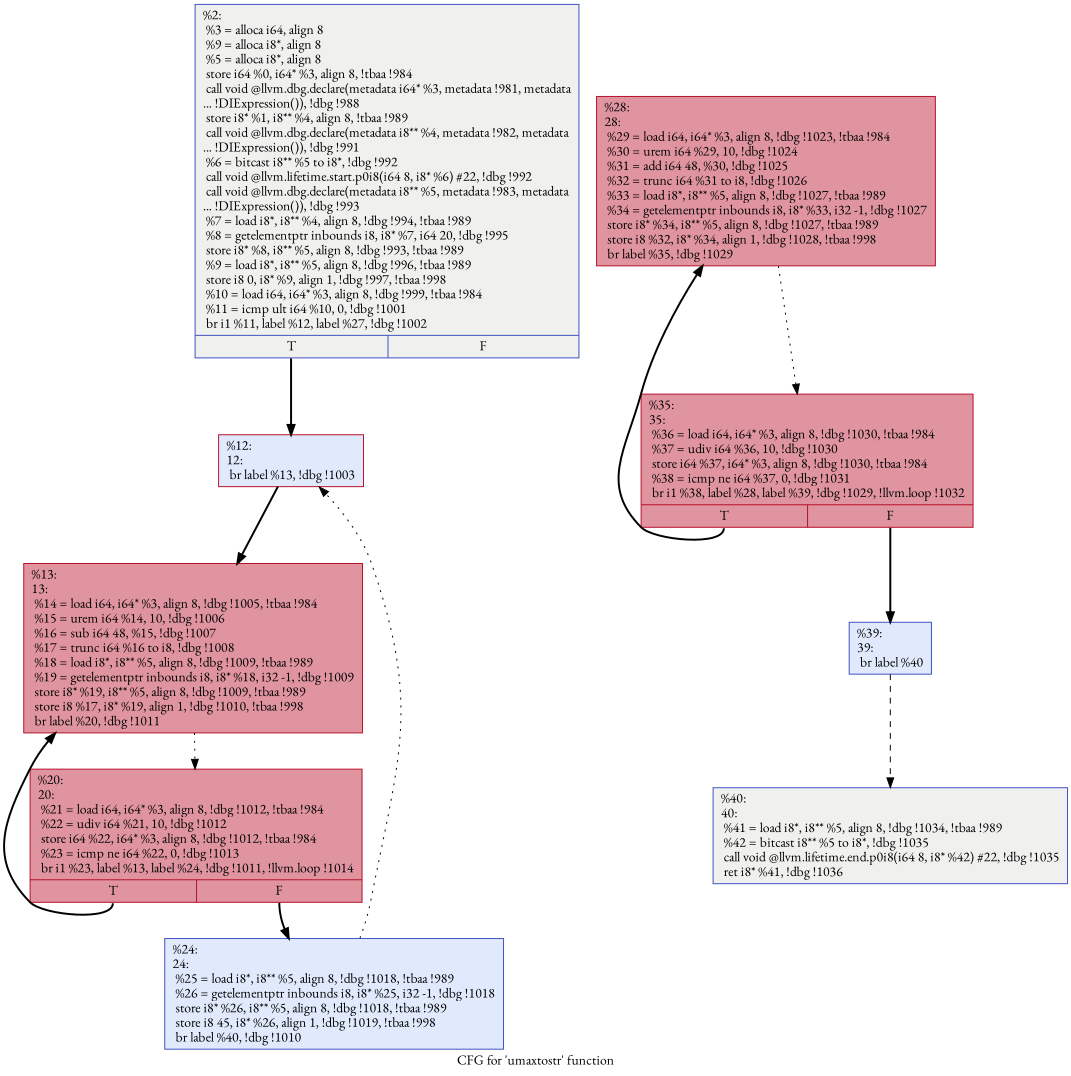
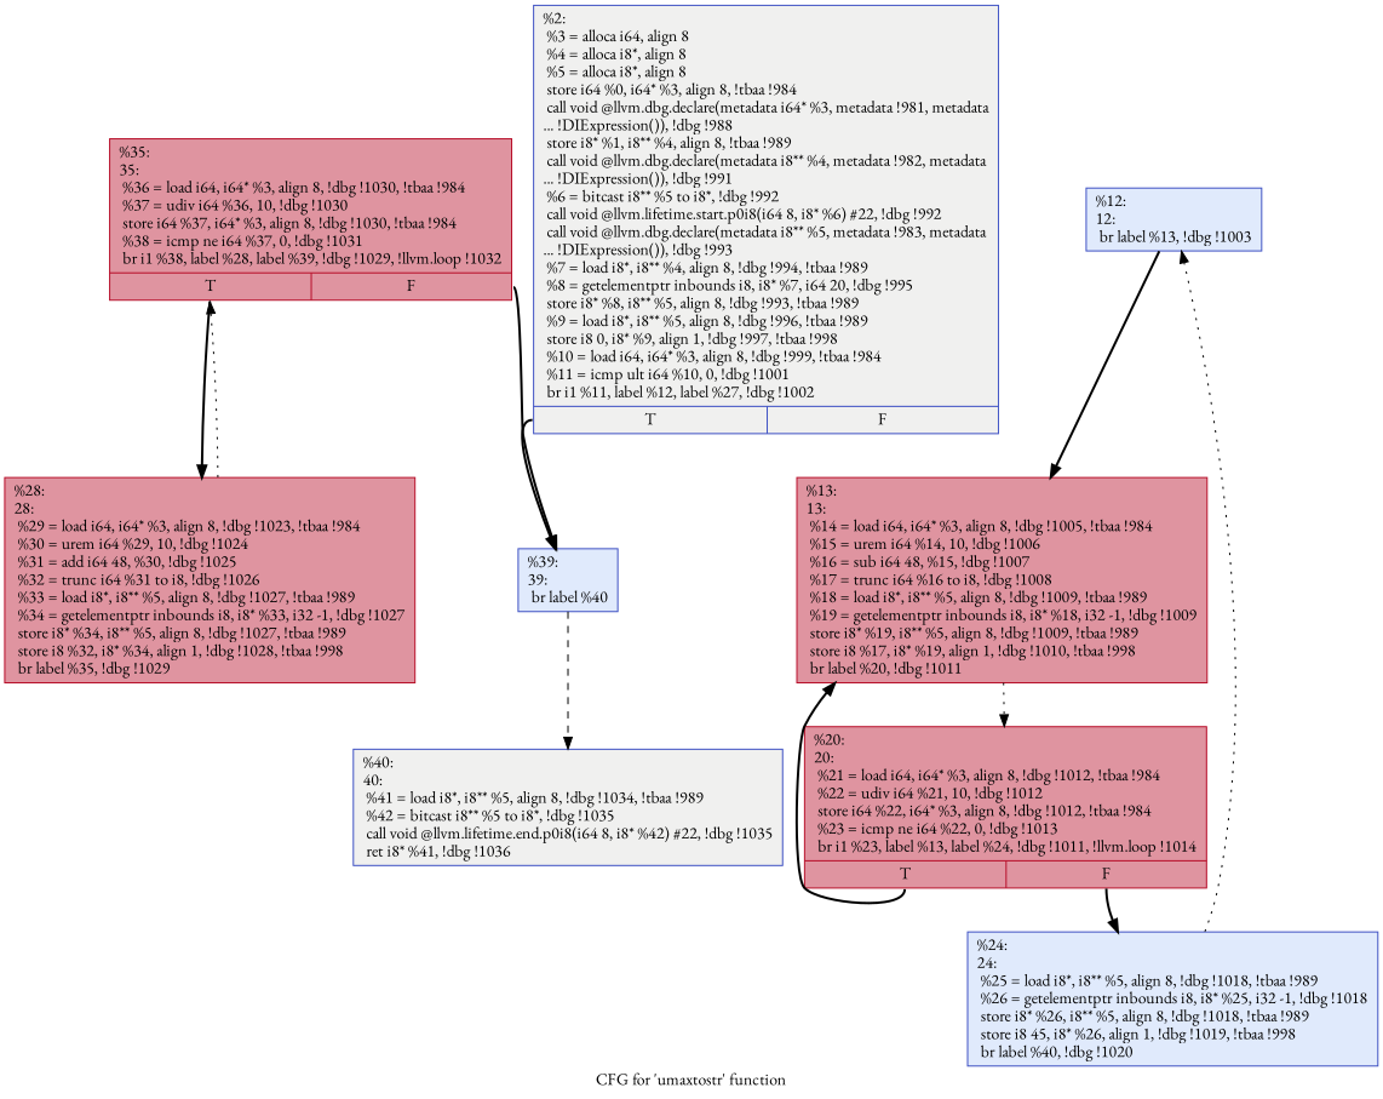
  digraph {
    fontname="EB Garamond"
    label="CFG for 'umaxtostr' function"
    node [color="#3d50c3ff" fillcolor="#b70d2870" fontname="EB Garamond" shape=record style=filled]
    edge [fontname="EB Garamond" style=bold]
-   n1 [fillcolor="#dedcdb70" label="{%2:\l  %3 = alloca i64, align 8\l  %9 = alloca i8*, align 8\l  %5 = alloca i8*, align 8\l  store i64 %0, i64* %3, align 8, !tbaa !984\l  call void @llvm.dbg.declare(metadata i64* %3, metadata !981, metadata\l... !DIExpression()), !dbg !988\l  store i8* %1, i8** %4, align 8, !tbaa !989\l  call void @llvm.dbg.declare(metadata i8** %4, metadata !982, metadata\l... !DIExpression()), !dbg !991\l  %6 = bitcast i8** %5 to i8*, !dbg !992\l  call void @llvm.lifetime.start.p0i8(i64 8, i8* %6) #22, !dbg !992\l  call void @llvm.dbg.declare(metadata i8** %5, metadata !983, metadata\l... !DIExpression()), !dbg !993\l  %7 = load i8*, i8** %4, align 8, !dbg !994, !tbaa !989\l  %8 = getelementptr inbounds i8, i8* %7, i64 20, !dbg !995\l  store i8* %8, i8** %5, align 8, !dbg !993, !tbaa !989\l  %9 = load i8*, i8** %5, align 8, !dbg !996, !tbaa !989\l  store i8 0, i8* %9, align 1, !dbg !997, !tbaa !998\l  %10 = load i64, i64* %3, align 8, !dbg !999, !tbaa !984\l  %11 = icmp ult i64 %10, 0, !dbg !1001\l  br i1 %11, label %12, label %27, !dbg !1002\l|{<s0>T|<s1>F}}"]
-   n2 [color="#b70d28ff" fillcolor="#b9d0f970" label="{%12:\l12:                                               \l  br label %13, !dbg !1003\l}"]
+   n1 [fillcolor="#dedcdb70" label="{%2:\l  %3 = alloca i64, align 8\l  %4 = alloca i8*, align 8\l  %5 = alloca i8*, align 8\l  store i64 %0, i64* %3, align 8, !tbaa !984\l  call void @llvm.dbg.declare(metadata i64* %3, metadata !981, metadata\l... !DIExpression()), !dbg !988\l  store i8* %1, i8** %4, align 8, !tbaa !989\l  call void @llvm.dbg.declare(metadata i8** %4, metadata !982, metadata\l... !DIExpression()), !dbg !991\l  %6 = bitcast i8** %5 to i8*, !dbg !992\l  call void @llvm.lifetime.start.p0i8(i64 8, i8* %6) #22, !dbg !992\l  call void @llvm.dbg.declare(metadata i8** %5, metadata !983, metadata\l... !DIExpression()), !dbg !993\l  %7 = load i8*, i8** %4, align 8, !dbg !994, !tbaa !989\l  %8 = getelementptr inbounds i8, i8* %7, i64 20, !dbg !995\l  store i8* %8, i8** %5, align 8, !dbg !993, !tbaa !989\l  %9 = load i8*, i8** %5, align 8, !dbg !996, !tbaa !989\l  store i8 0, i8* %9, align 1, !dbg !997, !tbaa !998\l  %10 = load i64, i64* %3, align 8, !dbg !999, !tbaa !984\l  %11 = icmp ult i64 %10, 0, !dbg !1001\l  br i1 %11, label %12, label %27, !dbg !1002\l|{<s0>T|<s1>F}}"]
+   n2 [fillcolor="#b9d0f970" label="{%12:\l12:                                               \l  br label %13, !dbg !1003\l}"]
    n3 [color="#b70d28ff" label="{%13:\l13:                                               \l  %14 = load i64, i64* %3, align 8, !dbg !1005, !tbaa !984\l  %15 = urem i64 %14, 10, !dbg !1006\l  %16 = sub i64 48, %15, !dbg !1007\l  %17 = trunc i64 %16 to i8, !dbg !1008\l  %18 = load i8*, i8** %5, align 8, !dbg !1009, !tbaa !989\l  %19 = getelementptr inbounds i8, i8* %18, i32 -1, !dbg !1009\l  store i8* %19, i8** %5, align 8, !dbg !1009, !tbaa !989\l  store i8 %17, i8* %19, align 1, !dbg !1010, !tbaa !998\l  br label %20, !dbg !1011\l}"]
    n4 [color="#b70d28ff" label="{%20:\l20:                                               \l  %21 = load i64, i64* %3, align 8, !dbg !1012, !tbaa !984\l  %22 = udiv i64 %21, 10, !dbg !1012\l  store i64 %22, i64* %3, align 8, !dbg !1012, !tbaa !984\l  %23 = icmp ne i64 %22, 0, !dbg !1013\l  br i1 %23, label %13, label %24, !dbg !1011, !llvm.loop !1014\l|{<s0>T|<s1>F}}"]
    n5 [color="#b70d28ff" label="{%28:\l28:                                               \l  %29 = load i64, i64* %3, align 8, !dbg !1023, !tbaa !984\l  %30 = urem i64 %29, 10, !dbg !1024\l  %31 = add i64 48, %30, !dbg !1025\l  %32 = trunc i64 %31 to i8, !dbg !1026\l  %33 = load i8*, i8** %5, align 8, !dbg !1027, !tbaa !989\l  %34 = getelementptr inbounds i8, i8* %33, i32 -1, !dbg !1027\l  store i8* %34, i8** %5, align 8, !dbg !1027, !tbaa !989\l  store i8 %32, i8* %34, align 1, !dbg !1028, !tbaa !998\l  br label %35, !dbg !1029\l}"]
    n6 [color="#b70d28ff" label="{%35:\l35:                                               \l  %36 = load i64, i64* %3, align 8, !dbg !1030, !tbaa !984\l  %37 = udiv i64 %36, 10, !dbg !1030\l  store i64 %37, i64* %3, align 8, !dbg !1030, !tbaa !984\l  %38 = icmp ne i64 %37, 0, !dbg !1031\l  br i1 %38, label %28, label %39, !dbg !1029, !llvm.loop !1032\l|{<s0>T|<s1>F}}"]
-   n7 [fillcolor="#b9d0f970" label="{%24:\l24:                                               \l  %25 = load i8*, i8** %5, align 8, !dbg !1018, !tbaa !989\l  %26 = getelementptr inbounds i8, i8* %25, i32 -1, !dbg !1018\l  store i8* %26, i8** %5, align 8, !dbg !1018, !tbaa !989\l  store i8 45, i8* %26, align 1, !dbg !1019, !tbaa !998\l  br label %40, !dbg !1010\l}"]
+   n7 [fillcolor="#b9d0f970" label="{%24:\l24:                                               \l  %25 = load i8*, i8** %5, align 8, !dbg !1018, !tbaa !989\l  %26 = getelementptr inbounds i8, i8* %25, i32 -1, !dbg !1018\l  store i8* %26, i8** %5, align 8, !dbg !1018, !tbaa !989\l  store i8 45, i8* %26, align 1, !dbg !1019, !tbaa !998\l  br label %40, !dbg !1020\l}"]
    n8 [fillcolor="#dedcdb70" label="{%40:\l40:                                               \l  %41 = load i8*, i8** %5, align 8, !dbg !1034, !tbaa !989\l  %42 = bitcast i8** %5 to i8*, !dbg !1035\l  call void @llvm.lifetime.end.p0i8(i64 8, i8* %42) #22, !dbg !1035\l  ret i8* %41, !dbg !1036\l}"]
    n9 [fillcolor="#b9d0f970" label="{%39:\l39:                                               \l  br label %40\l}"]
-   n1 -> n2 [tailport=s0]
+   n1 -> n9 [tailport=s0]
    n2 -> n3
    n3 -> n4 [style=dotted]
    n4 -> n3 [tailport=s0]
    n4 -> n7 [tailport=s1]
    n5 -> n6 [style=dotted]
    n6 -> n5 [tailport=s0]
    n6 -> n9 [tailport=s1]
    n7 -> n2 [style=dotted]
    n9 -> n8 [style=dashed]
  }
